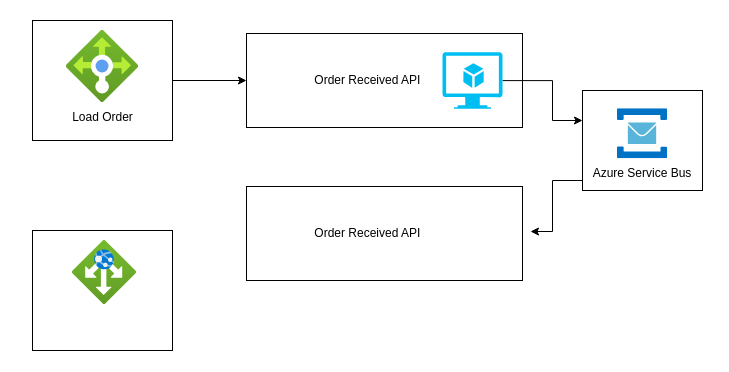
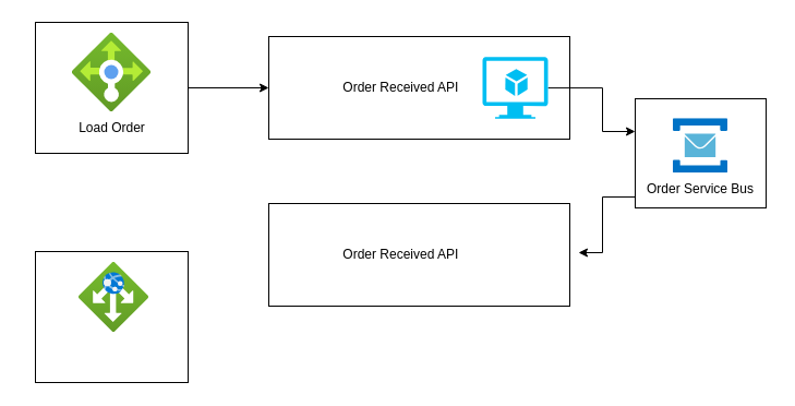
  <mxCell id="0" />
  <mxCell id="1" parent="0" />
  <mxCell id="2" value="" style="rounded=0;whiteSpace=wrap;html=1;" vertex="1" parent="1"><mxGeometry x="32" y="230" width="140" height="120" as="geometry" /></mxCell>
  <mxCell id="3" value="" style="image;aspect=fixed;html=1;points=[];align=center;fontSize=12;image=img/lib/azure2/networking/Application_Gateways.svg;" vertex="1" parent="1"><mxGeometry x="72" y="240" width="64" height="64" as="geometry" /></mxCell>
  <mxCell id="4" value="Order Received API&amp;nbsp; &amp;nbsp; &amp;nbsp; &amp;nbsp; &amp;nbsp;&amp;nbsp;" style="rounded=0;whiteSpace=wrap;html=1;" vertex="1" parent="1"><mxGeometry x="246" y="33" width="276" height="94" as="geometry" /></mxCell>
  <mxCell id="5" value="" style="edgeStyle=orthogonalEdgeStyle;rounded=0;orthogonalLoop=1;jettySize=auto;html=1;" edge="1" parent="1" source="6" target="4"><mxGeometry relative="1" as="geometry" /></mxCell>
  <mxCell id="6" value="" style="rounded=0;whiteSpace=wrap;html=1;" vertex="1" parent="1"><mxGeometry x="32" y="20" width="140" height="120" as="geometry" /></mxCell>
  <mxCell id="7" value="" style="image;aspect=fixed;html=1;points=[];align=center;fontSize=12;image=img/lib/azure2/networking/Load_Balancers.svg;" vertex="1" parent="1"><mxGeometry x="66" y="30" width="72" height="72" as="geometry" /></mxCell>
  <mxCell id="8" value="Load Order" style="text;html=1;strokeColor=none;fillColor=none;align=center;verticalAlign=middle;whiteSpace=wrap;rounded=0;" vertex="1" parent="1"><mxGeometry x="20.5" y="102" width="163" height="30" as="geometry" /></mxCell>
  <mxCell id="9" value="" style="edgeStyle=orthogonalEdgeStyle;rounded=0;orthogonalLoop=1;jettySize=auto;html=1;" edge="1" parent="1" source="10" target="11"><mxGeometry relative="1" as="geometry"><Array as="points"><mxPoint x="552" y="80" /><mxPoint x="552" y="120" /></Array></mxGeometry></mxCell>
  <mxCell id="10" value="" style="verticalLabelPosition=bottom;html=1;verticalAlign=top;align=center;strokeColor=none;fillColor=#00BEF2;shape=mxgraph.azure.virtual_machine_feature;pointerEvents=1;" vertex="1" parent="1"><mxGeometry x="442" y="51.75" width="60" height="56.5" as="geometry" /></mxCell>
  <mxCell id="11" value="" style="rounded=0;whiteSpace=wrap;html=1;" vertex="1" parent="1"><mxGeometry x="582" y="90" width="120" height="100" as="geometry" /></mxCell>
  <mxCell id="12" value="Order Received API&amp;nbsp; &amp;nbsp; &amp;nbsp; &amp;nbsp; &amp;nbsp;&amp;nbsp;" style="rounded=0;whiteSpace=wrap;html=1;" vertex="1" parent="1"><mxGeometry x="246" y="186" width="276" height="94" as="geometry" /></mxCell>
  <mxCell id="13" style="edgeStyle=orthogonalEdgeStyle;rounded=0;orthogonalLoop=1;jettySize=auto;html=1;entryX=1.029;entryY=0.479;entryDx=0;entryDy=0;entryPerimeter=0;" edge="1" parent="1" source="11" target="12"><mxGeometry relative="1" as="geometry"><Array as="points"><mxPoint x="552" y="180" /><mxPoint x="552" y="231" /></Array></mxGeometry></mxCell>
  <mxCell id="14" value="" style="image;sketch=0;aspect=fixed;html=1;points=[];align=center;fontSize=12;image=img/lib/mscae/Service_Bus.svg;" vertex="1" parent="1"><mxGeometry x="617" y="108.25" width="50" height="50" as="geometry" /></mxCell>
- <mxCell id="15" value="Azure Service Bus" style="text;html=1;strokeColor=none;fillColor=none;align=center;verticalAlign=middle;whiteSpace=wrap;rounded=0;" vertex="1" parent="1"><mxGeometry x="577" y="158.25" width="130" height="30" as="geometry" /></mxCell>
+ <mxCell id="15" value="Order Service Bus" style="text;html=1;strokeColor=none;fillColor=none;align=center;verticalAlign=middle;whiteSpace=wrap;rounded=0;" vertex="1" parent="1"><mxGeometry x="577" y="158.25" width="130" height="30" as="geometry" /></mxCell>
